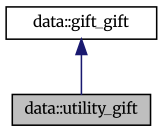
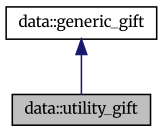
  digraph {
    fontname=Merriweather
    node [color=black fontname=Merriweather fontsize=10 shape=record style=filled]
    n1 [fillcolor=grey75 fontcolor=black height=0.2 label="data::utility_gift" width=0.4]
-   n2 [fillcolor=white height=0.2 label="data::gift_gift" width=0.4]
+   n2 [fillcolor=white height=0.2 label="data::generic_gift" width=0.4]
    n2 -> n1 [color=midnightblue dir=back fontname=Merriweather fontsize=10 labelfontname=Helvetica labelfontsize=10 style=solid]
  }
